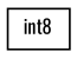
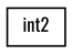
  digraph {
    rankdir=LR
    fontname=Oswald
-   n1 [color=black fillcolor=white fontname=Oswald fontsize=10 height=0.2 label=int8 shape=record style=filled width=0.4]
+   n1 [color=black fillcolor=white fontname=Oswald fontsize=10 height=0.2 label=int2 shape=record style=filled width=0.4]
  }
